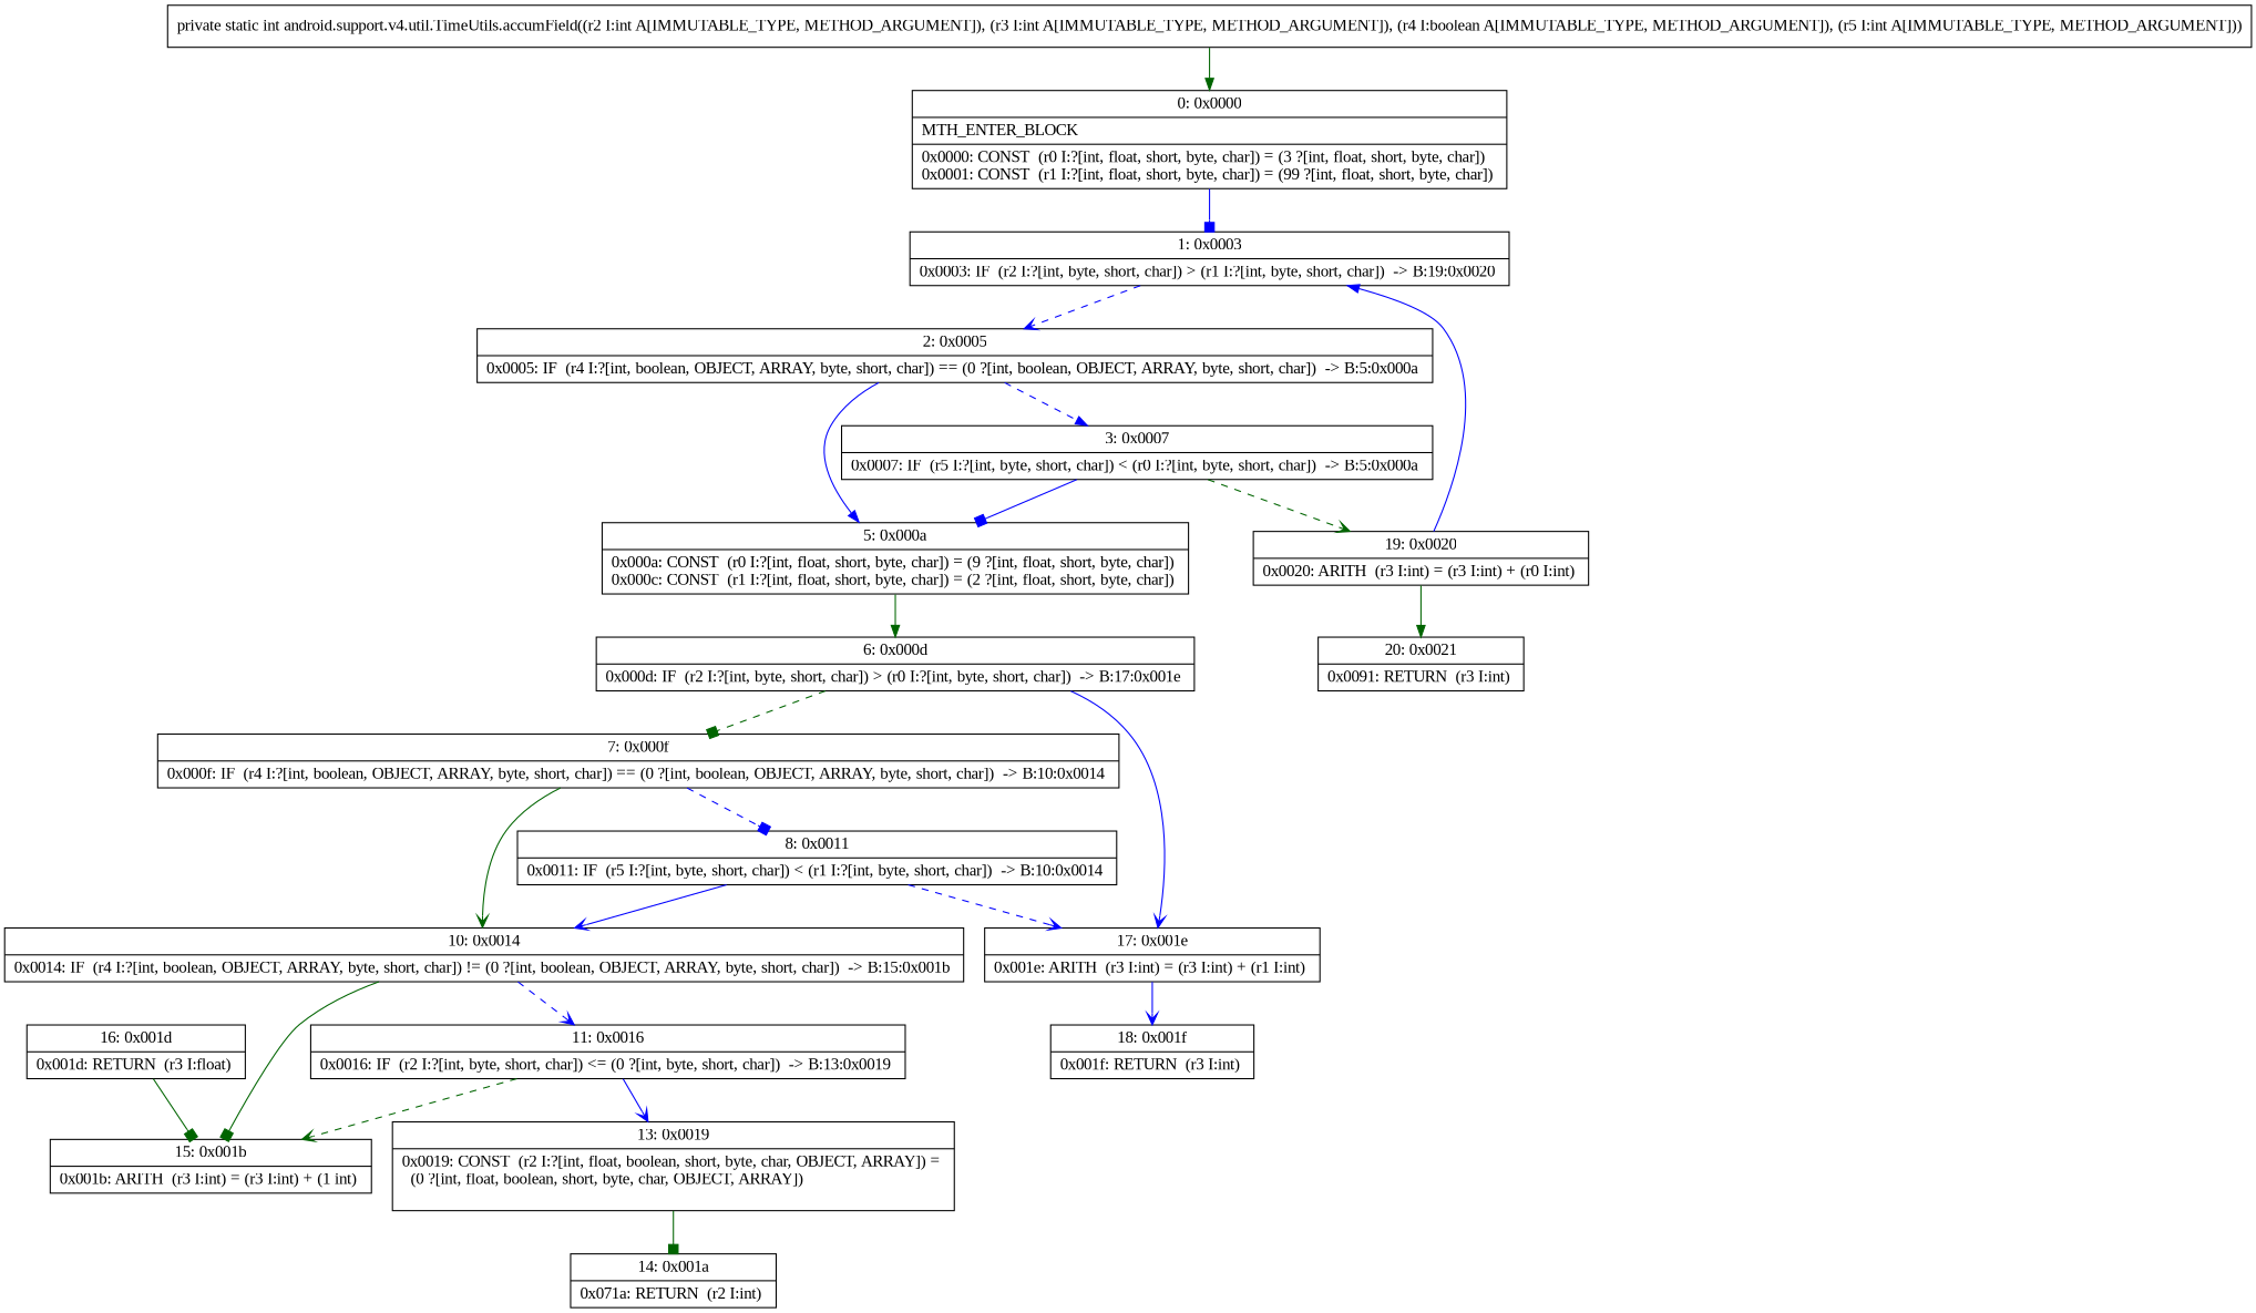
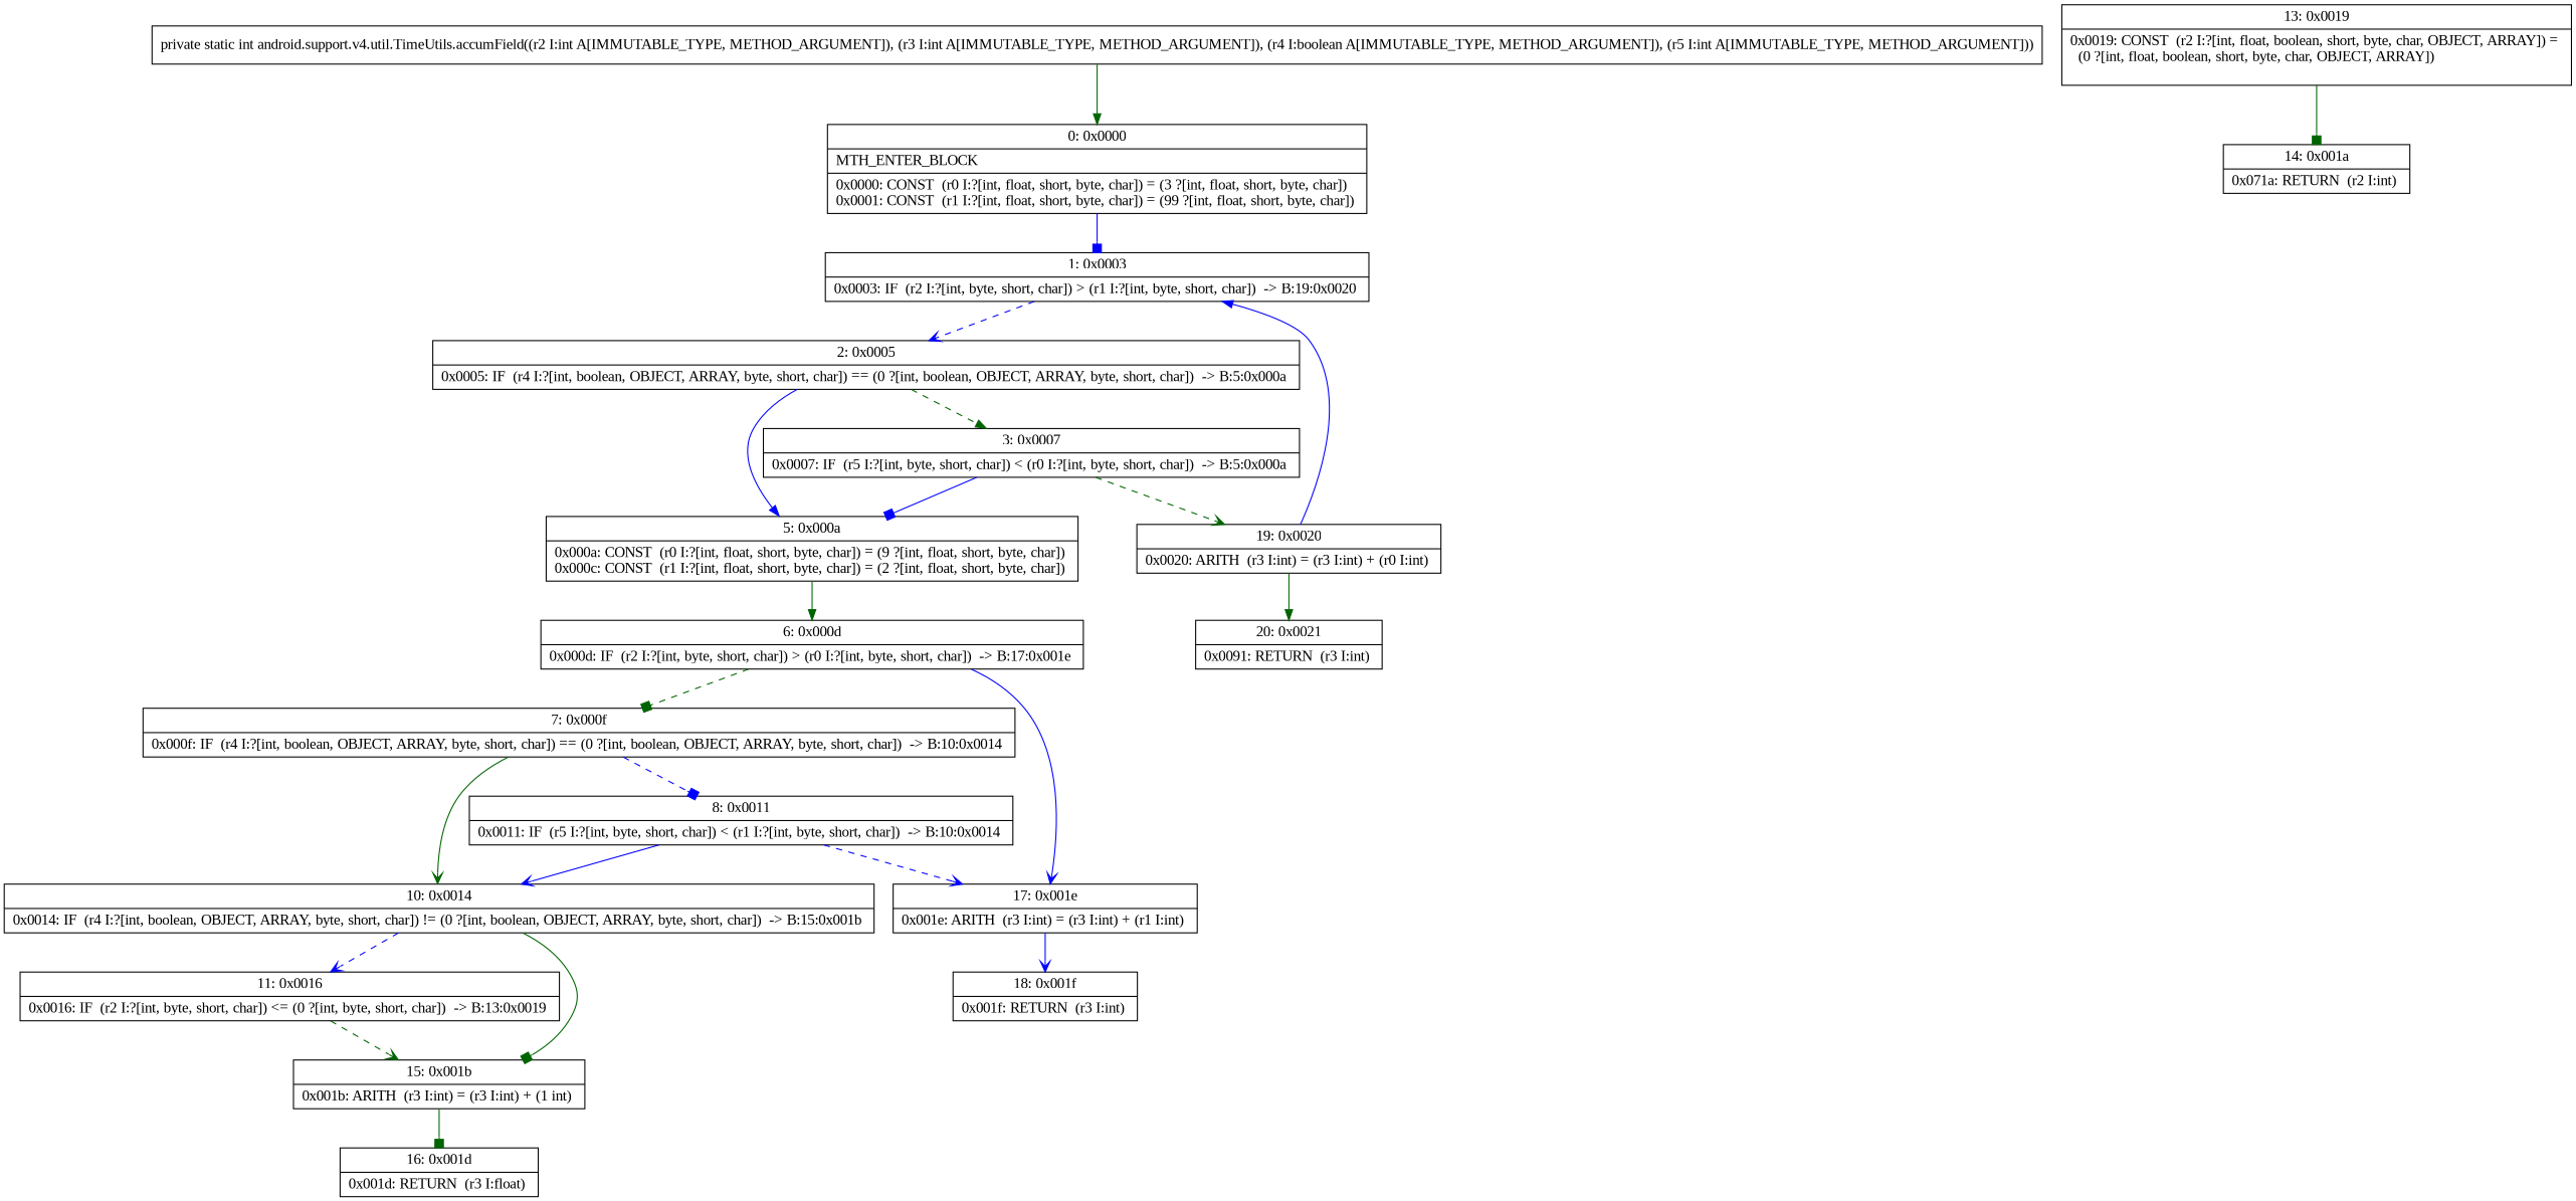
  digraph {
    fontname="Liberation Serif"
    node [fontname="Liberation Serif" shape=record]
    edge [arrowhead=vee color=blue fontname="Liberation Serif"]
    n1 [label="{0\:\ 0x0000|MTH_ENTER_BLOCK\l|0x0000: CONST  (r0 I:?[int, float, short, byte, char]) = (3 ?[int, float, short, byte, char]) \l0x0001: CONST  (r1 I:?[int, float, short, byte, char]) = (99 ?[int, float, short, byte, char]) \l}"]
    n2 [label="{1\:\ 0x0003|0x0003: IF  (r2 I:?[int, byte, short, char]) \> (r1 I:?[int, byte, short, char])  \-\> B:19:0x0020 \l}"]
    n3 [label="{2\:\ 0x0005|0x0005: IF  (r4 I:?[int, boolean, OBJECT, ARRAY, byte, short, char]) == (0 ?[int, boolean, OBJECT, ARRAY, byte, short, char])  \-\> B:5:0x000a \l}"]
    n4 [label="{3\:\ 0x0007|0x0007: IF  (r5 I:?[int, byte, short, char]) \< (r0 I:?[int, byte, short, char])  \-\> B:5:0x000a \l}"]
    n5 [label="{5\:\ 0x000a|0x000a: CONST  (r0 I:?[int, float, short, byte, char]) = (9 ?[int, float, short, byte, char]) \l0x000c: CONST  (r1 I:?[int, float, short, byte, char]) = (2 ?[int, float, short, byte, char]) \l}"]
    n6 [label="{19\:\ 0x0020|0x0020: ARITH  (r3 I:int) = (r3 I:int) + (r0 I:int) \l}"]
    n7 [label="{20\:\ 0x0021|0x0091: RETURN  (r3 I:int) \l}"]
    n8 [label="{6\:\ 0x000d|0x000d: IF  (r2 I:?[int, byte, short, char]) \> (r0 I:?[int, byte, short, char])  \-\> B:17:0x001e \l}"]
    n9 [label="{7\:\ 0x000f|0x000f: IF  (r4 I:?[int, boolean, OBJECT, ARRAY, byte, short, char]) == (0 ?[int, boolean, OBJECT, ARRAY, byte, short, char])  \-\> B:10:0x0014 \l}"]
    n10 [label="{17\:\ 0x001e|0x001e: ARITH  (r3 I:int) = (r3 I:int) + (r1 I:int) \l}"]
    n11 [label="{8\:\ 0x0011|0x0011: IF  (r5 I:?[int, byte, short, char]) \< (r1 I:?[int, byte, short, char])  \-\> B:10:0x0014 \l}"]
    n12 [label="{10\:\ 0x0014|0x0014: IF  (r4 I:?[int, boolean, OBJECT, ARRAY, byte, short, char]) != (0 ?[int, boolean, OBJECT, ARRAY, byte, short, char])  \-\> B:15:0x001b \l}"]
    n13 [label="{18\:\ 0x001f|0x001f: RETURN  (r3 I:int) \l}"]
    n14 [label="{11\:\ 0x0016|0x0016: IF  (r2 I:?[int, byte, short, char]) \<= (0 ?[int, byte, short, char])  \-\> B:13:0x0019 \l}"]
    n15 [label="{15\:\ 0x001b|0x001b: ARITH  (r3 I:int) = (r3 I:int) + (1 int) \l}"]
    n16 [label="{13\:\ 0x0019|0x0019: CONST  (r2 I:?[int, float, boolean, short, byte, char, OBJECT, ARRAY]) = \l  (0 ?[int, float, boolean, short, byte, char, OBJECT, ARRAY])\l \l}"]
    n17 [label="{16\:\ 0x001d|0x001d: RETURN  (r3 I:float) \l}"]
    n18 [label="{14\:\ 0x001a|0x071a: RETURN  (r2 I:int) \l}"]
    n19 [label="{private static int android.support.v4.util.TimeUtils.accumField((r2 I:int A[IMMUTABLE_TYPE, METHOD_ARGUMENT]), (r3 I:int A[IMMUTABLE_TYPE, METHOD_ARGUMENT]), (r4 I:boolean A[IMMUTABLE_TYPE, METHOD_ARGUMENT]), (r5 I:int A[IMMUTABLE_TYPE, METHOD_ARGUMENT])) }"]
    n1 -> n2 [arrowhead=box]
    n2 -> n3 [style=dashed]
-   n3 -> n4 [arrowhead=normal style=dashed]
+   n3 -> n4 [arrowhead=normal color=darkgreen style=dashed]
    n3 -> n5 [arrowhead=normal]
    n4 -> n5 [arrowhead=box]
    n4 -> n6 [color=darkgreen style=dashed]
    n5 -> n8 [arrowhead=normal color=darkgreen]
    n6 -> n2 [arrowhead=normal]
    n6 -> n7 [arrowhead=normal color=darkgreen]
    n8 -> n9 [arrowhead=box color=darkgreen style=dashed]
    n8 -> n10
    n9 -> n11 [arrowhead=box style=dashed]
    n9 -> n12 [color=darkgreen]
    n10 -> n13
    n11 -> n10 [style=dashed]
    n11 -> n12
    n12 -> n14 [style=dashed]
    n12 -> n15 [arrowhead=box color=darkgreen]
    n14 -> n15 [color=darkgreen style=dashed]
-   n14 -> n16
-   n17 -> n15 [arrowhead=box color=darkgreen]
+   n15 -> n17 [arrowhead=box color=darkgreen]
    n16 -> n18 [arrowhead=box color=darkgreen]
    n19 -> n1 [arrowhead=normal color=darkgreen]
  }
